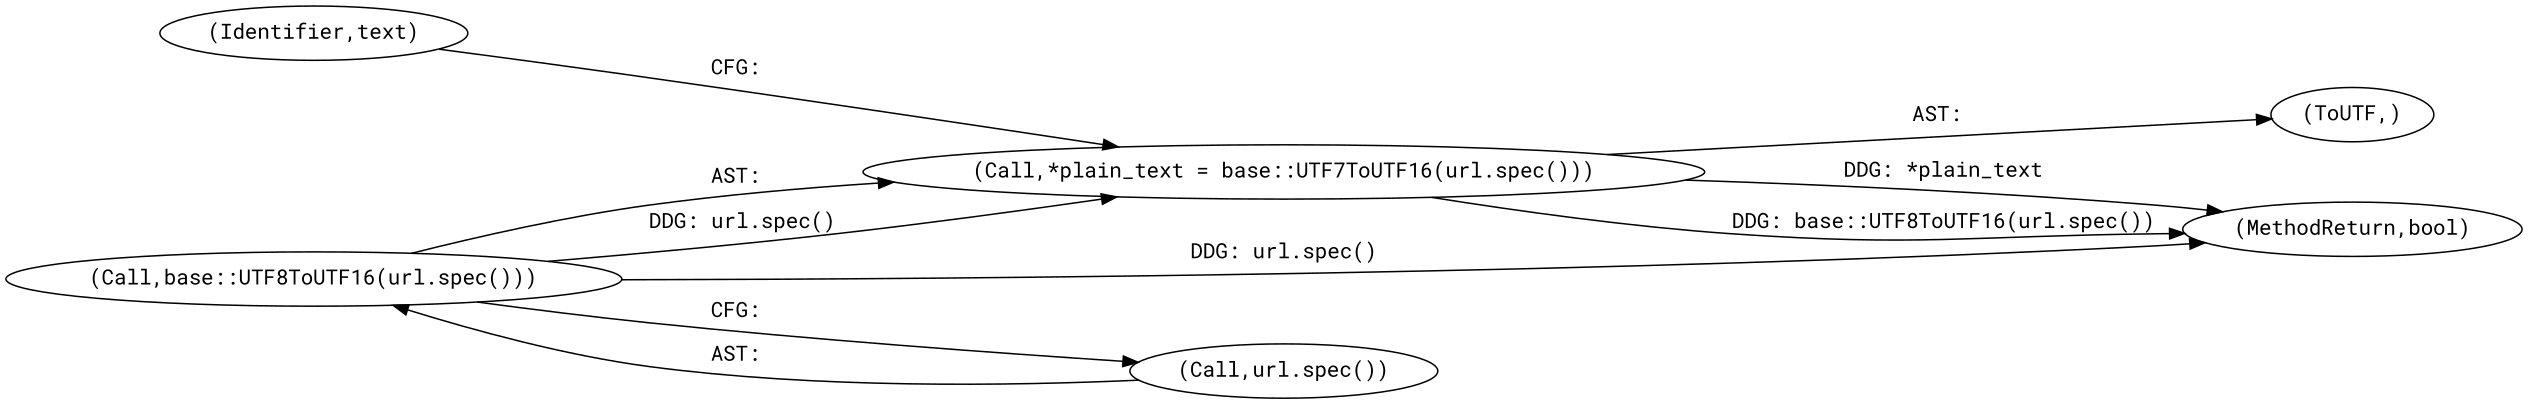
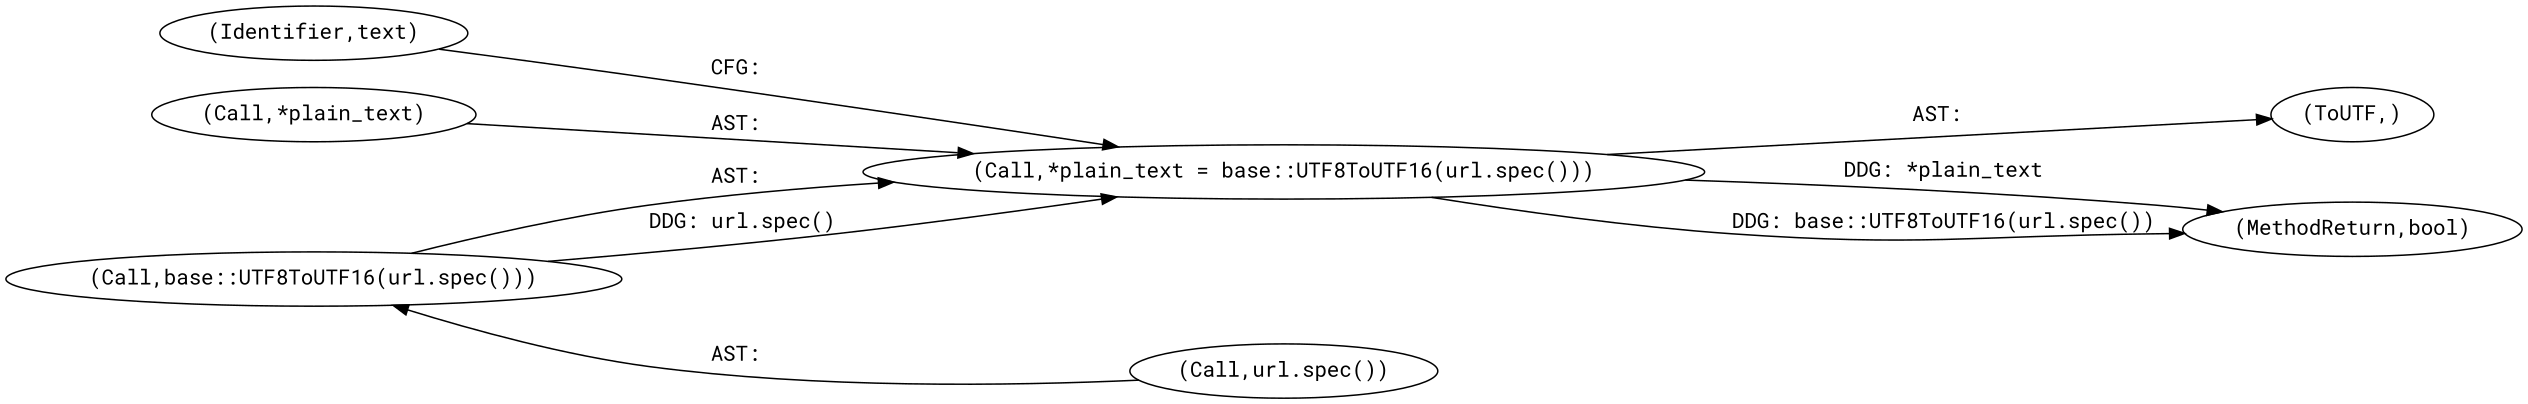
  digraph {
    fontname="Roboto Mono"
    rankdir=LR
    node [fontname="Roboto Mono"]
    edge [fontname="Roboto Mono"]
-   n1 [label="(Call,*plain_text = base::UTF7ToUTF16(url.spec()))"]
+   n1 [label="(Call,*plain_text = base::UTF8ToUTF16(url.spec()))"]
    n2 [label="(ToUTF,)"]
    n3 [label="(MethodReturn,bool)"]
    n4 [label="(Call,base::UTF8ToUTF16(url.spec()))"]
    n5 [label="(Call,url.spec())"]
    n6 [label="(Identifier,text)"]
+   n7 [label="(Call,*plain_text)"]
    n1 -> n2 [label="AST: "]
    n1 -> n3 [label="DDG: *plain_text"]
    n1 -> n3 [label="DDG: base::UTF8ToUTF16(url.spec())"]
    n4 -> n1 [label="AST: "]
    n4 -> n1 [label="DDG: url.spec()"]
-   n4 -> n3 [label="DDG: url.spec()"]
-   n4 -> n5 [label="CFG: "]
    n5 -> n4 [label="AST: "]
    n6 -> n1 [label="CFG: "]
+   n7 -> n1 [label="AST: "]
  }
